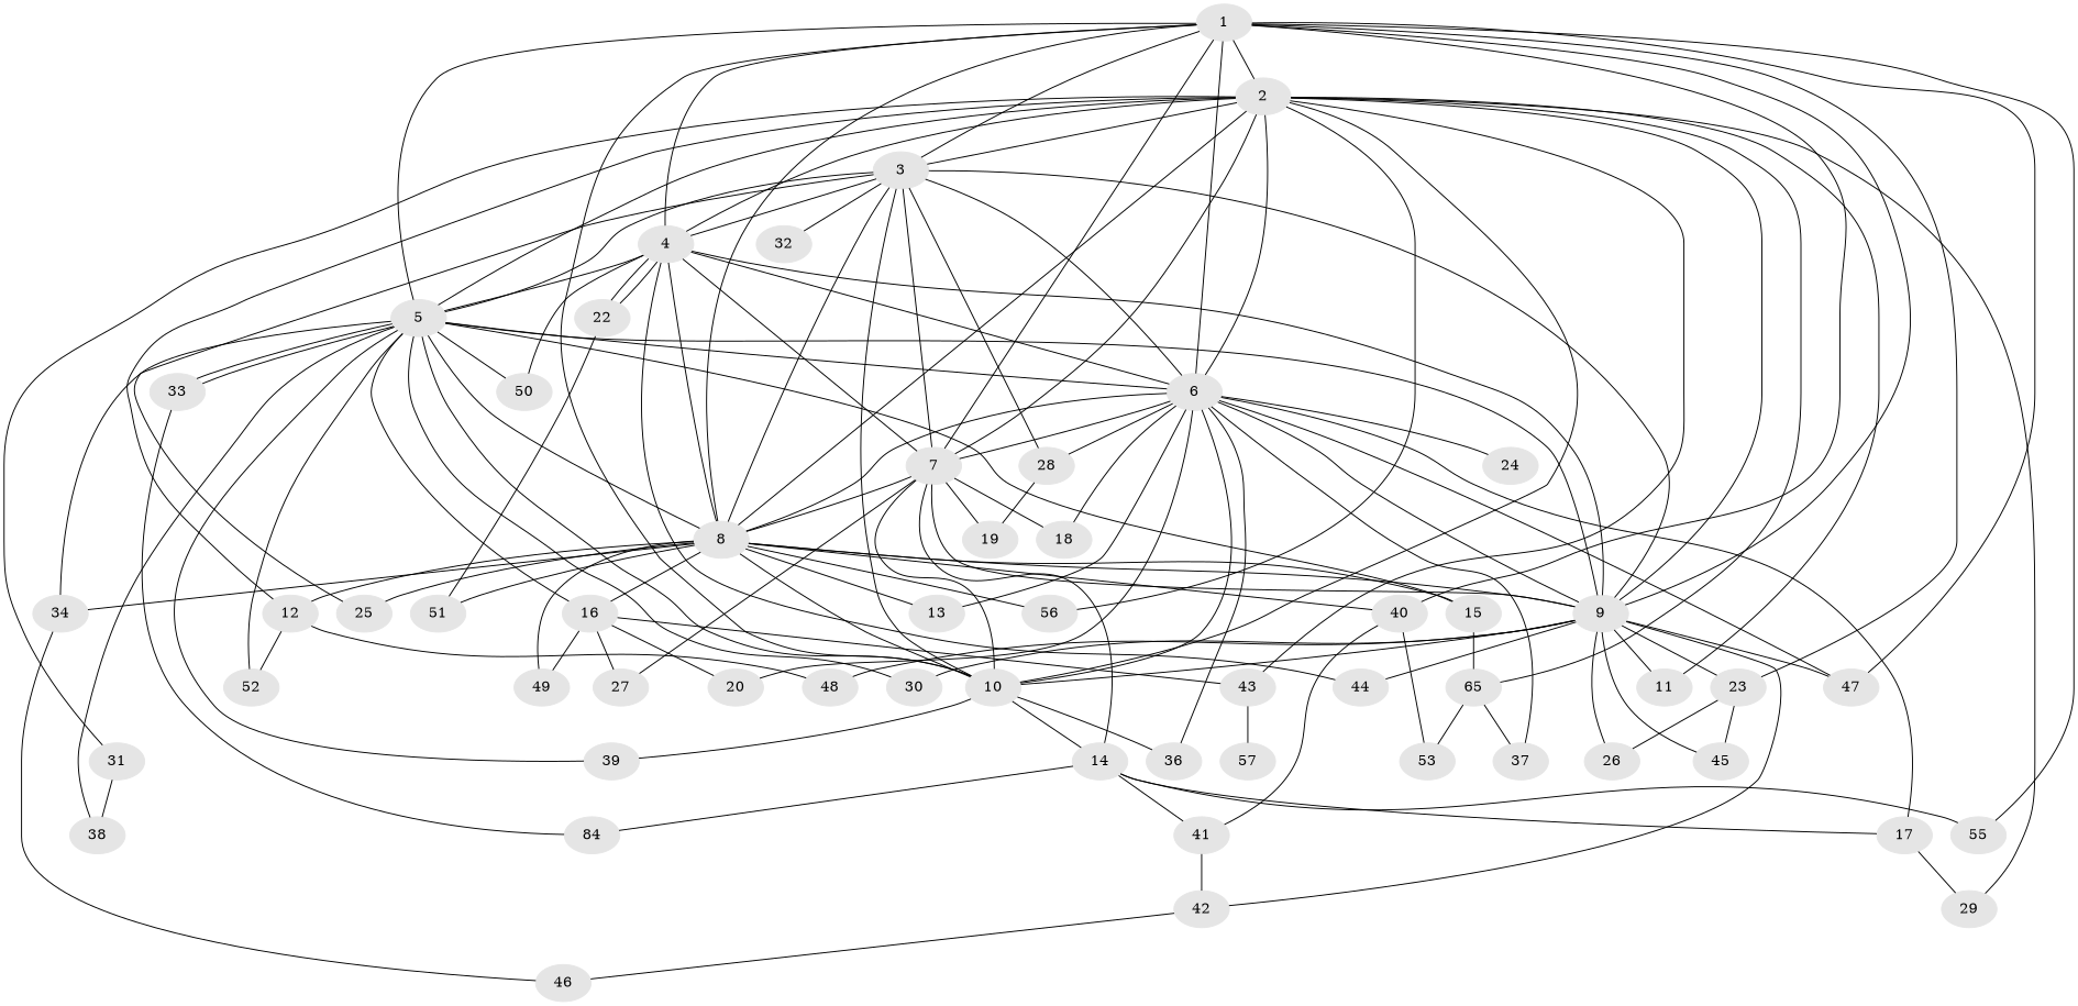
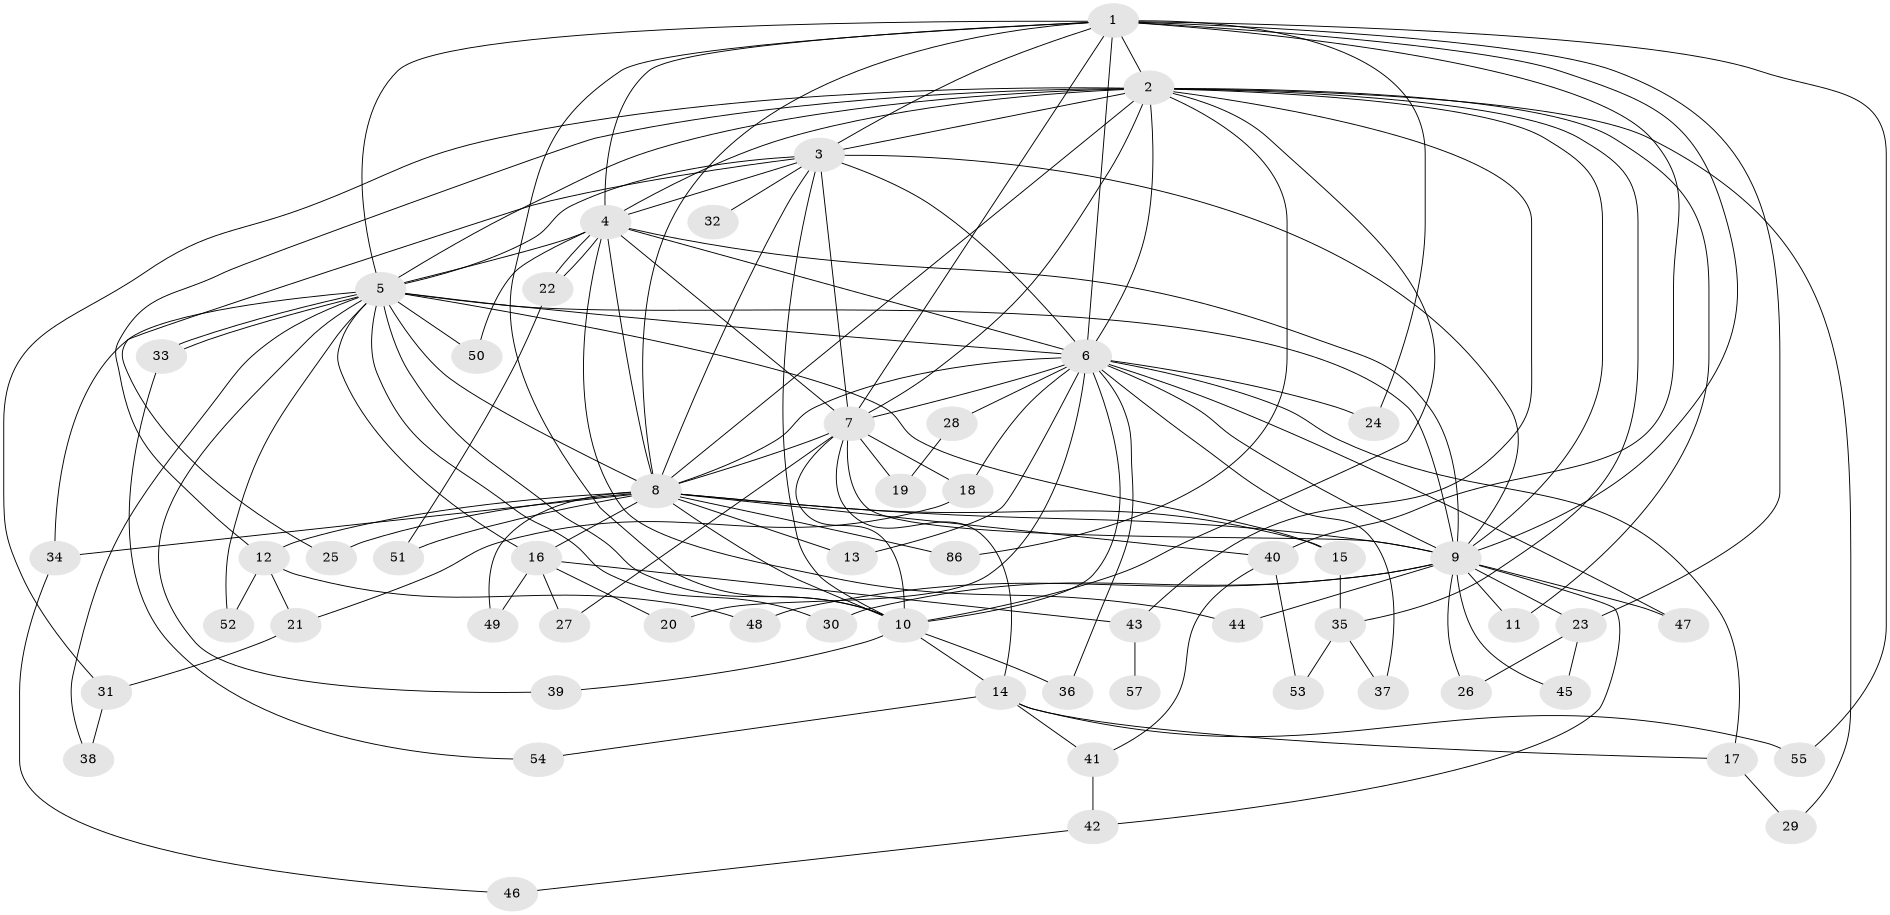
  graph {
    node [color=gray90 style=filled]
    1
    2
    3
    4
    5
    6
    7
    8
    9
    10
    23
    24
    40
    55
    11
    12
    29
    31
-   35 [label=65]
+   35
    43
-   56
+   56 [label=86]
    25
    28
    32
    22
    44
    50
    15
    16
    30
    33
    34
    38
    39
    52
    13
    17
    18
    20
    36
    37
    47
    19
    14
    27
    49
    51
    26
    42
    45
    48
    41
    53
+   21
    57
-   54 [label=84]
+   54
    46
    1 -- 2
    1 -- 3
    1 -- 4
    1 -- 5
    1 -- 6
    1 -- 7
    1 -- 8
    1 -- 9
    1 -- 10
    1 -- 23
-   1 -- 47
+   1 -- 24
    1 -- 40
    1 -- 55
    2 -- 3
    2 -- 4
    2 -- 5
    2 -- 6
    2 -- 7
    2 -- 8
    2 -- 9
    2 -- 10
    2 -- 11
    2 -- 12
    2 -- 29
    2 -- 31
    2 -- 35
    2 -- 43
    2 -- 56
    3 -- 4
    3 -- 5
    3 -- 6
    3 -- 7
    3 -- 8
    3 -- 9
    3 -- 10
    3 -- 25
-   3 -- 28
    3 -- 32
    4 -- 5
    4 -- 6
    4 -- 7
    4 -- 8
    4 -- 9
    4 -- 22
    4 -- 22
    4 -- 44
    4 -- 50
    5 -- 6
    5 -- 8
    5 -- 9
    5 -- 10
    5 -- 50
    5 -- 15
    5 -- 16
    5 -- 30
    5 -- 33
    5 -- 33
    5 -- 34
    5 -- 38
    5 -- 39
    5 -- 52
    6 -- 7
    6 -- 8
    6 -- 9
    6 -- 10
    6 -- 24
    6 -- 28
    6 -- 13
    6 -- 17
    6 -- 18
    6 -- 20
    6 -- 36
    6 -- 37
    6 -- 47
    7 -- 8
    7 -- 9
    7 -- 10
    7 -- 18
    7 -- 19
    7 -- 14
    7 -- 27
    8 -- 9
    8 -- 10
    8 -- 40
    8 -- 12
    8 -- 56
    8 -- 25
    8 -- 15
    8 -- 16
    8 -- 34
    8 -- 13
    8 -- 49
    8 -- 51
-   9 -- 10
    9 -- 23
    9 -- 11
    9 -- 44
    9 -- 30
    9 -- 47
    9 -- 26
    9 -- 42
    9 -- 45
    9 -- 48
    10 -- 39
    10 -- 36
    10 -- 14
    23 -- 26
    23 -- 45
    40 -- 41
    40 -- 53
    12 -- 52
    12 -- 48
+   12 -- 21
    31 -- 38
    35 -- 37
    35 -- 53
    43 -- 57
    28 -- 19
    22 -- 51
    15 -- 35
    16 -- 43
    16 -- 20
    16 -- 27
    16 -- 49
    33 -- 54
    34 -- 46
    17 -- 29
+   18 -- 21
    14 -- 55
    14 -- 17
    14 -- 41
    14 -- 54
    42 -- 46
    41 -- 42
+   21 -- 31
  }
